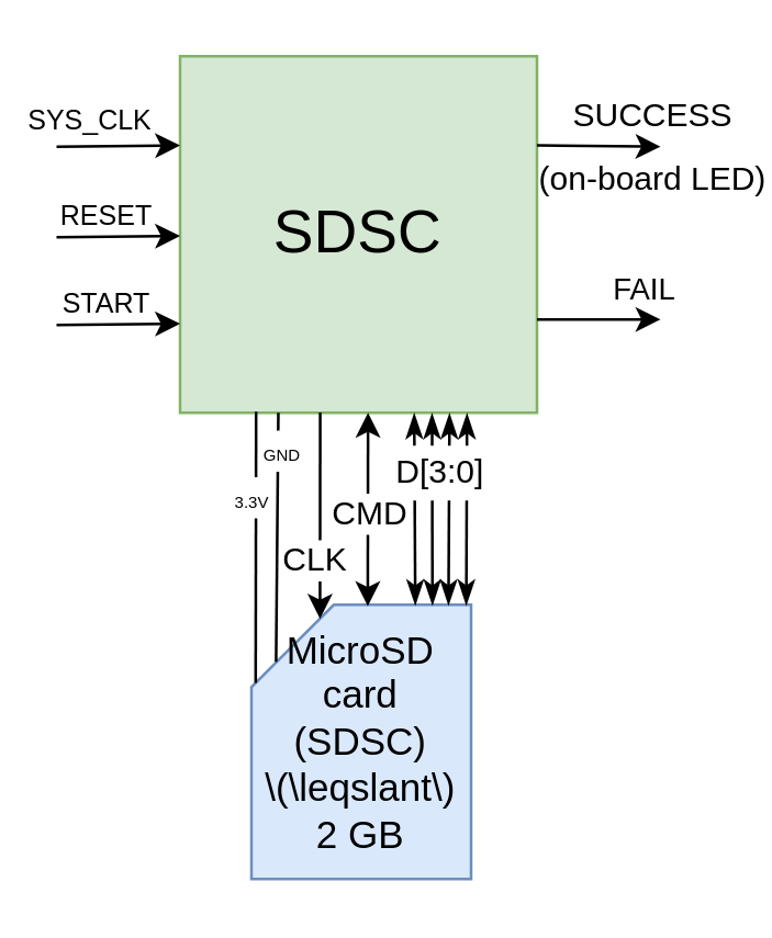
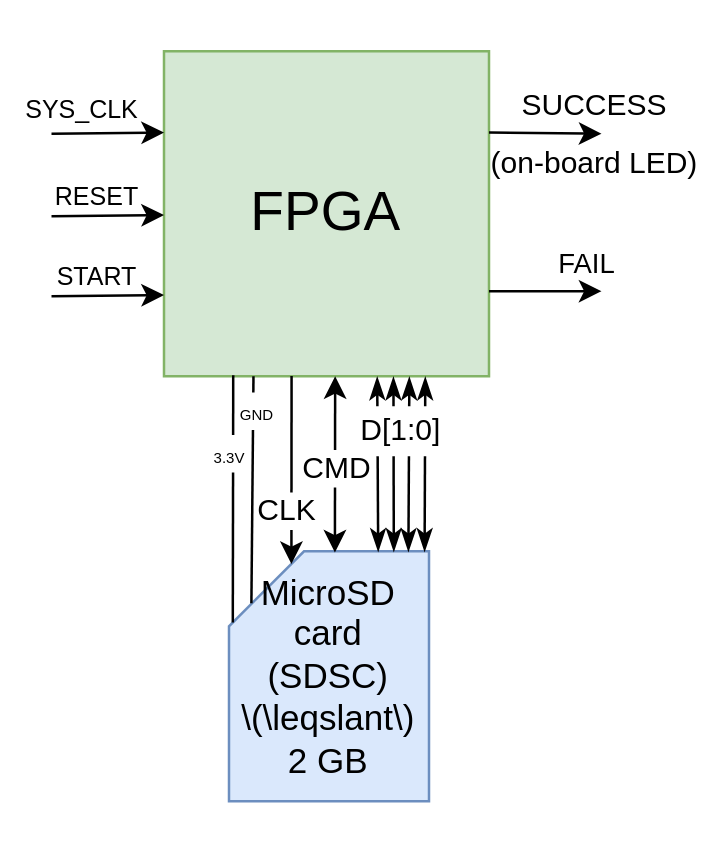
  <mxCell id="0" />
  <mxCell id="1" parent="0" />
  <mxCell id="2" value="&lt;div style=&quot;font-size: 14px;&quot;&gt;&lt;span style=&quot;background-color: initial;&quot;&gt;&lt;font style=&quot;font-size: 14px;&quot;&gt;MicroSD card (SDSC)&lt;/font&gt;&lt;/span&gt;&lt;/div&gt;&lt;font style=&quot;font-size: 14px;&quot;&gt;&lt;div style=&quot;&quot;&gt;&lt;span style=&quot;background-color: initial;&quot;&gt;\(\leqslant\) 2 GB&lt;/span&gt;&lt;/div&gt;&lt;/font&gt;" style="shape=card;whiteSpace=wrap;html=1;fillColor=#dae8fc;strokeColor=#6c8ebf;align=center;" parent="1" vertex="1"><mxGeometry x="91" y="220" width="80" height="100" as="geometry" /></mxCell>
- <mxCell id="3" value="&lt;font style=&quot;font-size: 22px;&quot;&gt;SDSC&lt;/font&gt;" style="whiteSpace=wrap;html=1;aspect=fixed;fillColor=#d5e8d4;strokeColor=#82b366;" parent="1" vertex="1"><mxGeometry x="65" y="20" width="130" height="130" as="geometry" /></mxCell>
+ <mxCell id="3" value="&lt;font style=&quot;font-size: 22px;&quot;&gt;FPGA&lt;/font&gt;" style="whiteSpace=wrap;html=1;aspect=fixed;fillColor=#d5e8d4;strokeColor=#82b366;" parent="1" vertex="1"><mxGeometry x="65" y="20" width="130" height="130" as="geometry" /></mxCell>
  <mxCell id="4" value="" style="endArrow=classicThin;html=1;rounded=0;fontSize=22;entryX=0.804;entryY=1.003;entryDx=0;entryDy=0;exitX=0.978;exitY=0;exitDx=0;exitDy=0;exitPerimeter=0;startArrow=classicThin;startFill=1;endFill=1;entryPerimeter=0;" parent="1" source="2" edge="1"><mxGeometry width="50" height="50" relative="1" as="geometry"><mxPoint x="169.28" y="219.5" as="sourcePoint" /><mxPoint x="169.52" y="150.39" as="targetPoint" /></mxGeometry></mxCell>
  <mxCell id="5" value="" style="endArrow=classicThin;html=1;rounded=0;fontSize=22;entryX=0.755;entryY=1.003;entryDx=0;entryDy=0;exitX=0.897;exitY=0;exitDx=0;exitDy=0;exitPerimeter=0;startArrow=classicThin;startFill=1;endFill=1;entryPerimeter=0;" parent="1" source="2" target="3" edge="1"><mxGeometry width="50" height="50" relative="1" as="geometry"><mxPoint x="162.72" y="220.4" as="sourcePoint" /><mxPoint x="163.22" y="150.5" as="targetPoint" /></mxGeometry></mxCell>
  <mxCell id="6" value="" style="endArrow=classicThin;html=1;rounded=0;fontSize=22;exitX=0.824;exitY=0;exitDx=0;exitDy=0;exitPerimeter=0;startArrow=classicThin;startFill=1;endFill=1;entryX=0.706;entryY=1.003;entryDx=0;entryDy=0;entryPerimeter=0;" parent="1" source="2" edge="1"><mxGeometry width="50" height="50" relative="1" as="geometry"><mxPoint x="156.88" y="219.8" as="sourcePoint" /><mxPoint x="156.78" y="150.39" as="targetPoint" /></mxGeometry></mxCell>
  <mxCell id="7" value="" style="endArrow=classicThin;html=1;rounded=0;fontSize=22;entryX=0.656;entryY=1.003;entryDx=0;entryDy=0;exitX=0.746;exitY=0;exitDx=0;exitDy=0;exitPerimeter=0;startArrow=classicThin;startFill=1;endFill=1;entryPerimeter=0;" parent="1" source="2" target="3" edge="1"><mxGeometry width="50" height="50" relative="1" as="geometry"><mxPoint x="150.68" y="219.6" as="sourcePoint" /><mxPoint x="150.22" y="150.5" as="targetPoint" /></mxGeometry></mxCell>
- <mxCell id="8" value="D[3:0]" style="text;html=1;strokeColor=none;fillColor=default;align=center;verticalAlign=middle;whiteSpace=wrap;rounded=0;fontSize=12;" parent="1" vertex="1"><mxGeometry x="140" y="162" width="40" height="20" as="geometry" /></mxCell>
+ <mxCell id="8" value="D[1:0]" style="text;html=1;strokeColor=none;fillColor=default;align=center;verticalAlign=middle;whiteSpace=wrap;rounded=0;fontSize=12;" parent="1" vertex="1"><mxGeometry x="140" y="162" width="40" height="20" as="geometry" /></mxCell>
  <mxCell id="9" value="" style="endArrow=classic;html=1;rounded=0;fontSize=12;exitX=0.392;exitY=0.005;exitDx=0;exitDy=0;exitPerimeter=0;entryX=0.442;entryY=1;entryDx=0;entryDy=0;entryPerimeter=0;startArrow=classic;startFill=1;endFill=1;" parent="1" edge="1"><mxGeometry width="50" height="50" relative="1" as="geometry"><mxPoint x="133.36" y="220.5" as="sourcePoint" /><mxPoint x="133.46" y="150" as="targetPoint" /></mxGeometry></mxCell>
  <mxCell id="10" value="CMD" style="edgeLabel;html=1;align=center;verticalAlign=middle;resizable=0;points=[];fontSize=12;" parent="9" vertex="1" connectable="0"><mxGeometry x="0.102" relative="1" as="geometry"><mxPoint y="5" as="offset" /></mxGeometry></mxCell>
  <mxCell id="11" value="" style="endArrow=none;html=1;rounded=0;fontSize=12;exitX=0.312;exitY=0.051;exitDx=0;exitDy=0;exitPerimeter=0;entryX=0.331;entryY=0.999;entryDx=0;entryDy=0;entryPerimeter=0;startArrow=classic;startFill=1;" parent="1" source="2" edge="1"><mxGeometry width="50" height="50" relative="1" as="geometry"><mxPoint x="115.96" y="223" as="sourcePoint" /><mxPoint x="116.03" y="149.87" as="targetPoint" /></mxGeometry></mxCell>
  <mxCell id="12" value="CLK" style="edgeLabel;html=1;align=center;verticalAlign=middle;resizable=0;points=[];fontSize=12;" parent="11" vertex="1" connectable="0"><mxGeometry x="0.102" relative="1" as="geometry"><mxPoint x="-2" y="19" as="offset" /></mxGeometry></mxCell>
  <mxCell id="13" value="" style="endArrow=none;html=1;rounded=0;fontSize=12;entryX=0.331;entryY=0.999;entryDx=0;entryDy=0;entryPerimeter=0;exitX=0.112;exitY=0.208;exitDx=0;exitDy=0;exitPerimeter=0;" parent="1" source="2" edge="1"><mxGeometry width="50" height="50" relative="1" as="geometry"><mxPoint x="100" y="240" as="sourcePoint" /><mxPoint x="100.79" y="150" as="targetPoint" /></mxGeometry></mxCell>
  <mxCell id="14" value="&lt;font style=&quot;font-size: 6px;&quot;&gt;GND&lt;/font&gt;" style="edgeLabel;html=1;align=center;verticalAlign=middle;resizable=0;points=[];fontSize=12;" parent="13" vertex="1" connectable="0"><mxGeometry x="0.102" relative="1" as="geometry"><mxPoint x="1" y="-27" as="offset" /></mxGeometry></mxCell>
  <mxCell id="15" value="" style="endArrow=none;html=1;rounded=0;fontSize=12;exitX=0.019;exitY=0.285;exitDx=0;exitDy=0;exitPerimeter=0;entryX=0.213;entryY=0.997;entryDx=0;entryDy=0;entryPerimeter=0;" parent="1" source="2" target="3" edge="1"><mxGeometry width="50" height="50" relative="1" as="geometry"><mxPoint x="91" y="233.73" as="sourcePoint" /><mxPoint x="91.79" y="150" as="targetPoint" /></mxGeometry></mxCell>
  <mxCell id="16" value="&lt;font style=&quot;font-size: 6px;&quot;&gt;3.3V&lt;/font&gt;" style="edgeLabel;html=1;align=center;verticalAlign=middle;resizable=0;points=[];fontSize=12;" parent="15" vertex="1" connectable="0"><mxGeometry x="0.102" relative="1" as="geometry"><mxPoint x="-2" y="-14" as="offset" /></mxGeometry></mxCell>
  <mxCell id="17" value="" style="endArrow=classic;html=1;rounded=0;fontSize=6;endFill=1;entryX=0;entryY=0.75;entryDx=0;entryDy=0;" parent="1" edge="1"><mxGeometry width="50" height="50" relative="1" as="geometry"><mxPoint x="20" y="118" as="sourcePoint" /><mxPoint x="65" y="117.5" as="targetPoint" /></mxGeometry></mxCell>
  <mxCell id="18" value="START" style="edgeLabel;html=1;align=center;verticalAlign=middle;resizable=0;points=[];fontSize=10;" parent="17" vertex="1" connectable="0"><mxGeometry x="-0.414" y="1" relative="1" as="geometry"><mxPoint x="5" y="-7" as="offset" /></mxGeometry></mxCell>
  <mxCell id="19" value="" style="endArrow=classic;html=1;rounded=0;fontSize=6;exitX=1;exitY=0.25;exitDx=0;exitDy=0;endFill=1;" parent="1" source="3" edge="1"><mxGeometry width="50" height="50" relative="1" as="geometry"><mxPoint x="90" y="70" as="sourcePoint" /><mxPoint x="240" y="53" as="targetPoint" /></mxGeometry></mxCell>
  <mxCell id="20" value="&lt;font style=&quot;&quot;&gt;&lt;span style=&quot;font-size: 12px;&quot;&gt;SUCCESS&lt;/span&gt;&lt;br&gt;&lt;font style=&quot;font-size: 7px;&quot;&gt;&amp;nbsp;&lt;/font&gt;&lt;br&gt;&lt;span style=&quot;font-size: 12px;&quot;&gt;(on-board LED)&lt;/span&gt;&lt;br&gt;&lt;/font&gt;" style="edgeLabel;html=1;align=center;verticalAlign=middle;resizable=0;points=[];fontSize=6;labelBackgroundColor=none;" parent="19" vertex="1" connectable="0"><mxGeometry x="0.698" relative="1" as="geometry"><mxPoint x="4" as="offset" /></mxGeometry></mxCell>
  <mxCell id="21" value="" style="endArrow=classic;html=1;rounded=0;fontSize=12;fontColor=#0000FF;strokeColor=#000000;entryX=0;entryY=0.25;entryDx=0;entryDy=0;" parent="1" target="3" edge="1"><mxGeometry width="50" height="50" relative="1" as="geometry"><mxPoint x="20" y="53" as="sourcePoint" /><mxPoint x="91" y="-7" as="targetPoint" /></mxGeometry></mxCell>
  <mxCell id="22" value="&lt;font style=&quot;font-size: 10px;&quot; color=&quot;#000000&quot;&gt;SYS_CLK&lt;br&gt;&lt;/font&gt;" style="edgeLabel;html=1;align=center;verticalAlign=middle;resizable=0;points=[];fontSize=12;fontColor=#0000FF;labelBackgroundColor=none;" parent="21" vertex="1" connectable="0"><mxGeometry x="-0.921" y="-1" relative="1" as="geometry"><mxPoint x="9" y="-11" as="offset" /></mxGeometry></mxCell>
  <mxCell id="23" value="" style="endArrow=classic;html=1;rounded=0;endFill=1;" parent="1" edge="1"><mxGeometry width="50" height="50" relative="1" as="geometry"><mxPoint x="195" y="116" as="sourcePoint" /><mxPoint x="240" y="116" as="targetPoint" /></mxGeometry></mxCell>
  <mxCell id="24" value="FAIL" style="edgeLabel;html=1;align=center;verticalAlign=middle;resizable=0;points=[];labelBackgroundColor=none;" parent="23" vertex="1" connectable="0"><mxGeometry x="-0.699" y="-2" relative="1" as="geometry"><mxPoint x="31" y="-14" as="offset" /></mxGeometry></mxCell>
  <mxCell id="25" value="" style="endArrow=classic;html=1;rounded=0;fontSize=6;endFill=1;entryX=0;entryY=0.75;entryDx=0;entryDy=0;" parent="1" edge="1"><mxGeometry width="50" height="50" relative="1" as="geometry"><mxPoint x="20" y="86" as="sourcePoint" /><mxPoint x="65" y="85.5" as="targetPoint" /></mxGeometry></mxCell>
  <mxCell id="26" value="RESET" style="edgeLabel;html=1;align=center;verticalAlign=middle;resizable=0;points=[];fontSize=10;" parent="25" vertex="1" connectable="0"><mxGeometry x="-0.414" y="1" relative="1" as="geometry"><mxPoint x="5" y="-7" as="offset" /></mxGeometry></mxCell>
